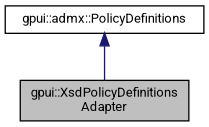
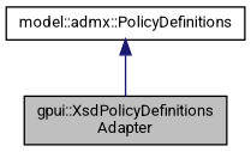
  digraph {
    fontname=Roboto
    node [color=black fontname=Roboto fontsize=10 shape=record style=filled]
    n1 [fillcolor=grey75 fontcolor=black height=0.2 label="gpui::XsdPolicyDefinitions\lAdapter" width=0.4]
-   n2 [fillcolor=white height=0.2 label="gpui::admx::PolicyDefinitions" width=0.4]
+   n2 [fillcolor=white height=0.2 label="model::admx::PolicyDefinitions" width=0.4]
    n2 -> n1 [color=midnightblue dir=back fontname=Roboto fontsize=10 labelfontname=Helvetica labelfontsize=10 style=solid]
  }
